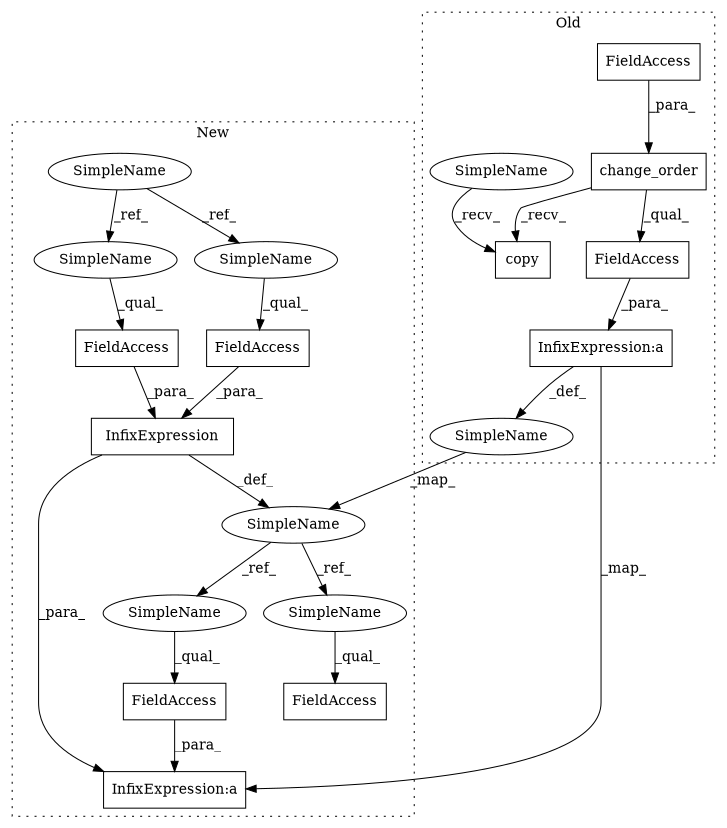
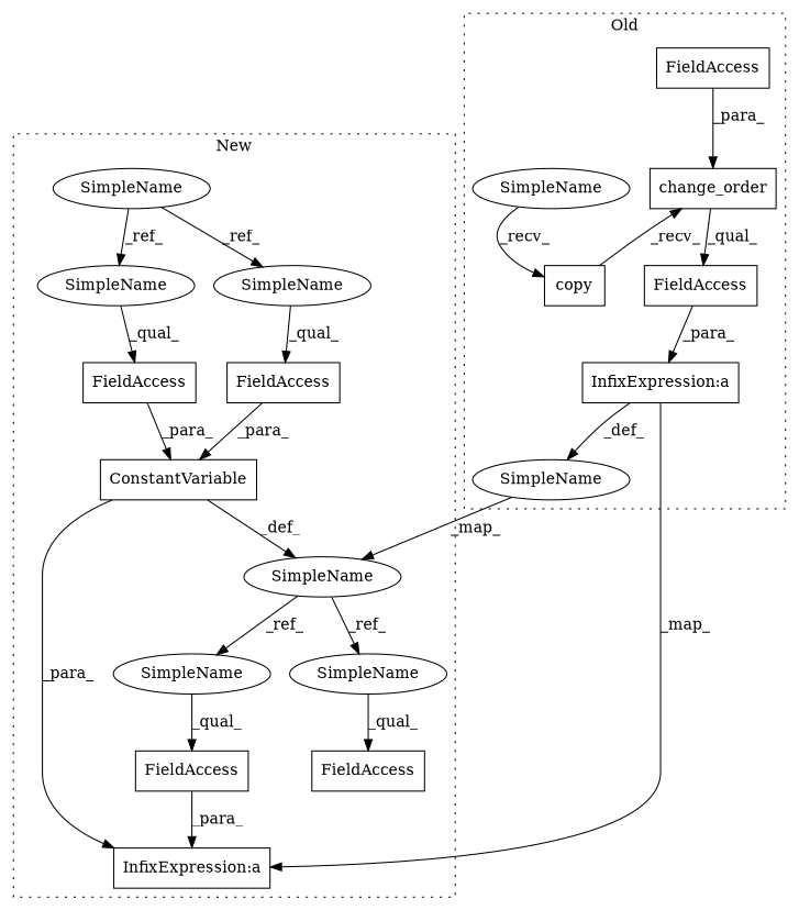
  digraph {
    node [a=42 l=5 s=927 shape=box]
    n1 [a=32 l="13,1" label=change_order s="937,957"]
    n2 [a=22 l=36 label=FieldAccess]
    n3 [a=32 l=6 label=copy s=930]
    n4 [a=22 l=7 label=FieldAccess s=950]
    n5 [label=SimpleName s=904 shape=ellipse]
    n6 [a=27 l=3 label="InfixExpression:a" s=963]
    n7 [l=2 label=SimpleName shape=ellipse]
-   n8 [a=32 l="17,1" label=InfixExpression s="910,943"]
+   n8 [a=32 l="17,1" label=ConstantVariable s="910,943"]
    n9 [a=22 l=7 label=FieldAccess]
    n10 [a=22 l=8 label=FieldAccess s=935]
    n11 [a=22 l=10 label=FieldAccess s=984]
    n12 [l=2 label=SimpleName s=804 shape=ellipse]
    n13 [a=22 l=10 label=FieldAccess s=972]
    n14 [label=SimpleName s=904 shape=ellipse]
    n15 [a=27 l=3 label="InfixExpression:a" s=994]
    n16 [label=SimpleName s=984 shape=ellipse]
    n17 [label=SimpleName s=972 shape=ellipse]
    n18 [l=2 label=SimpleName shape=ellipse]
    n19 [l=2 label=SimpleName s=935 shape=ellipse]
    subgraph cluster_1 {
      label=Old
      style=dotted
      n1
      n2
      n3
      n4
      n5
      n6
      n7
    }
    subgraph cluster_2 {
      label=New
      style=dotted
      n8
      n9
      n10
      n11
      n12
      n13
      n14
      n15
      n16
      n17
      n18
      n19
    }
    n1 -> n2 [label=_qual_]
    n2 -> n6 [label=_para_]
-   n1 -> n3 [label=_recv_]
+   n3 -> n1 [label=_recv_]
    n4 -> n1 [label=_para_]
    n5 -> n14 [label=_map_]
    n6 -> n5 [label=_def_]
    n6 -> n15 [label=_map_]
    n7 -> n3 [label=_recv_]
    n8 -> n14 [label=_def_]
    n8 -> n15 [label=_para_]
    n9 -> n8 [label=_para_]
    n10 -> n8 [label=_para_]
    n11 -> n15 [label=_para_]
    n12 -> n18 [label=_ref_]
    n12 -> n19 [label=_ref_]
    n14 -> n16 [label=_ref_]
    n14 -> n17 [label=_ref_]
    n16 -> n11 [label=_qual_]
    n17 -> n13 [label=_qual_]
    n18 -> n9 [label=_qual_]
    n19 -> n10 [label=_qual_]
  }
